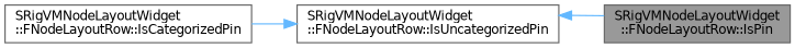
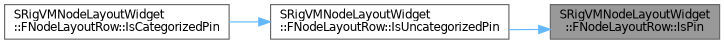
  digraph {
    rankdir=RL
    node [color=grey40 fillcolor=white fontname=Helvetica fontsize=10 shape=box style=filled]
    edge [color=steelblue1 dir=back fontname=Helvetica fontsize=10 labelfontname=Helvetica labelfontsize=10 style=solid]
    n1 [color=gray40 fillcolor=grey60 fontcolor=black height=0.2 label="SRigVMNodeLayoutWidget\l::FNodeLayoutRow::IsPin" width=0.4]
    n2 [height=0.2 label="SRigVMNodeLayoutWidget\l::FNodeLayoutRow::IsUncategorizedPin" width=0.4]
    n3 [height=0.2 label="SRigVMNodeLayoutWidget\l::FNodeLayoutRow::IsCategorizedPin" width=0.4]
-   n2 -> n1
+   n1 -> n2
    n2 -> n3
  }
